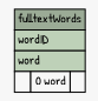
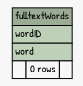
  digraph {
    bgcolor="#f7f7f7"
    fontname="Patrick Hand"
    fontsize=11
    nodesep=0.18
    rankdir=RL
    ranksep=0.46
-   n1 [fontname="Patrick Hand" fontsize=11 label=<     <TABLE BORDER="0" CELLBORDER="1" CELLSPACING="0" BGCOLOR="#ffffff">       <TR><TD COLSPAN="3" BGCOLOR="#9bab96" ALIGN="CENTER">fulltextWords</TD></TR>       <TR><TD PORT="wordID" COLSPAN="3" BGCOLOR="#bed1b8" ALIGN="LEFT">wordID</TD></TR>       <TR><TD PORT="word" COLSPAN="3" BGCOLOR="#bed1b8" ALIGN="LEFT">word</TD></TR>       <TR><TD ALIGN="LEFT" BGCOLOR="#f7f7f7">  </TD><TD ALIGN="RIGHT" BGCOLOR="#f7f7f7">0 word</TD><TD ALIGN="RIGHT" BGCOLOR="#f7f7f7">  </TD></TR>     </TABLE>> shape=plaintext]
+   n1 [fontname="Patrick Hand" fontsize=11 label=<     <TABLE BORDER="0" CELLBORDER="1" CELLSPACING="0" BGCOLOR="#ffffff">       <TR><TD COLSPAN="3" BGCOLOR="#9bab96" ALIGN="CENTER">fulltextWords</TD></TR>       <TR><TD PORT="wordID" COLSPAN="3" BGCOLOR="#bed1b8" ALIGN="LEFT">wordID</TD></TR>       <TR><TD PORT="word" COLSPAN="3" BGCOLOR="#bed1b8" ALIGN="LEFT">word</TD></TR>       <TR><TD ALIGN="LEFT" BGCOLOR="#f7f7f7">  </TD><TD ALIGN="RIGHT" BGCOLOR="#f7f7f7">0 rows</TD><TD ALIGN="RIGHT" BGCOLOR="#f7f7f7">  </TD></TR>     </TABLE>> shape=plaintext]
  }
